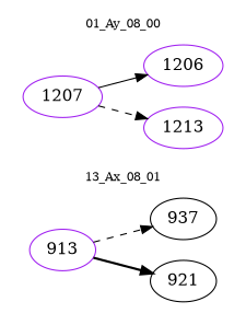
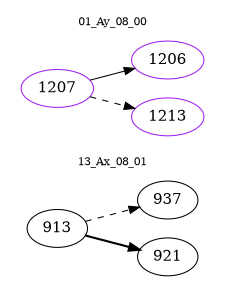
  digraph {
    rankdir=LR
    node [color=purple]
    edge [color=black style=dashed]
-   n1 [label=913]
+   n1 [color=black label=913]
    n2 [color=black label=921]
    n3 [color=black label=937]
    n4 [label=1207]
    n5 [label=1213]
    n6 [label=1206]
    subgraph cluster_1 {
      color=white
      fontsize=10
      label="13_Ax_08_01"
      n1
      n2
      n3
    }
    subgraph cluster_2 {
      color=white
      fontsize=10
      label="01_Ay_08_00"
      n4
      n5
      n6
    }
    n1 -> n2 [style=bold]
    n1 -> n3
    n4 -> n5
    n4 -> n6 [style=solid]
  }
